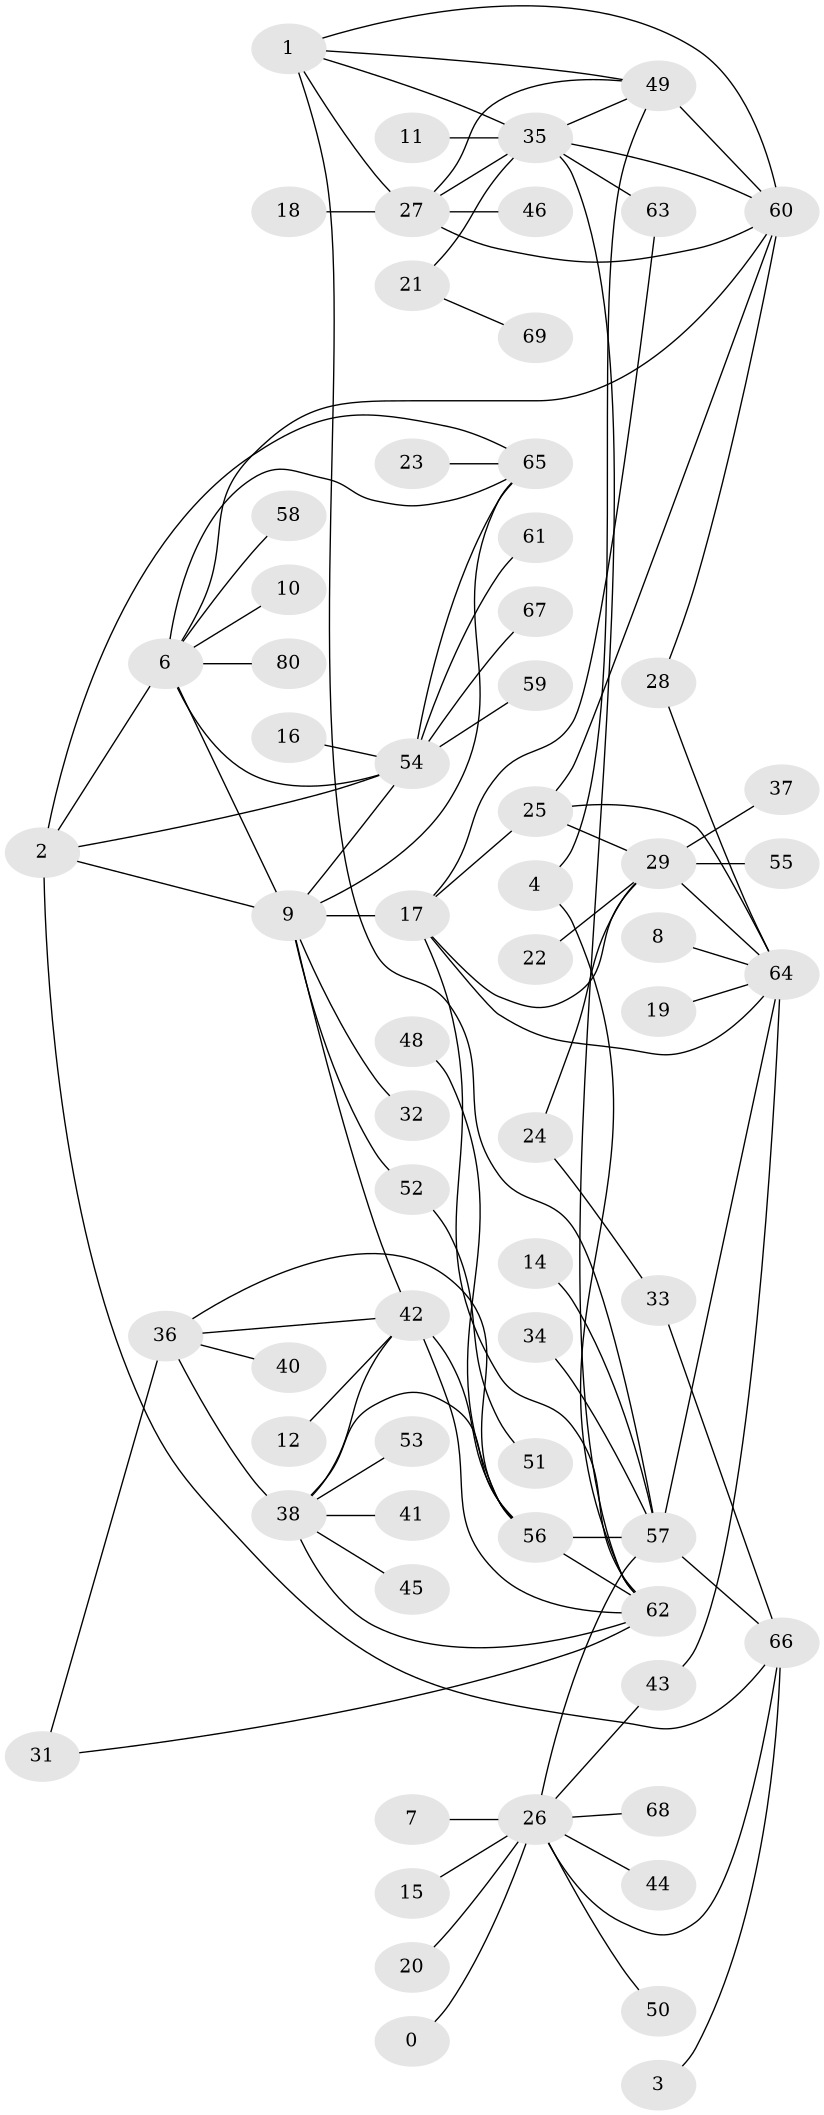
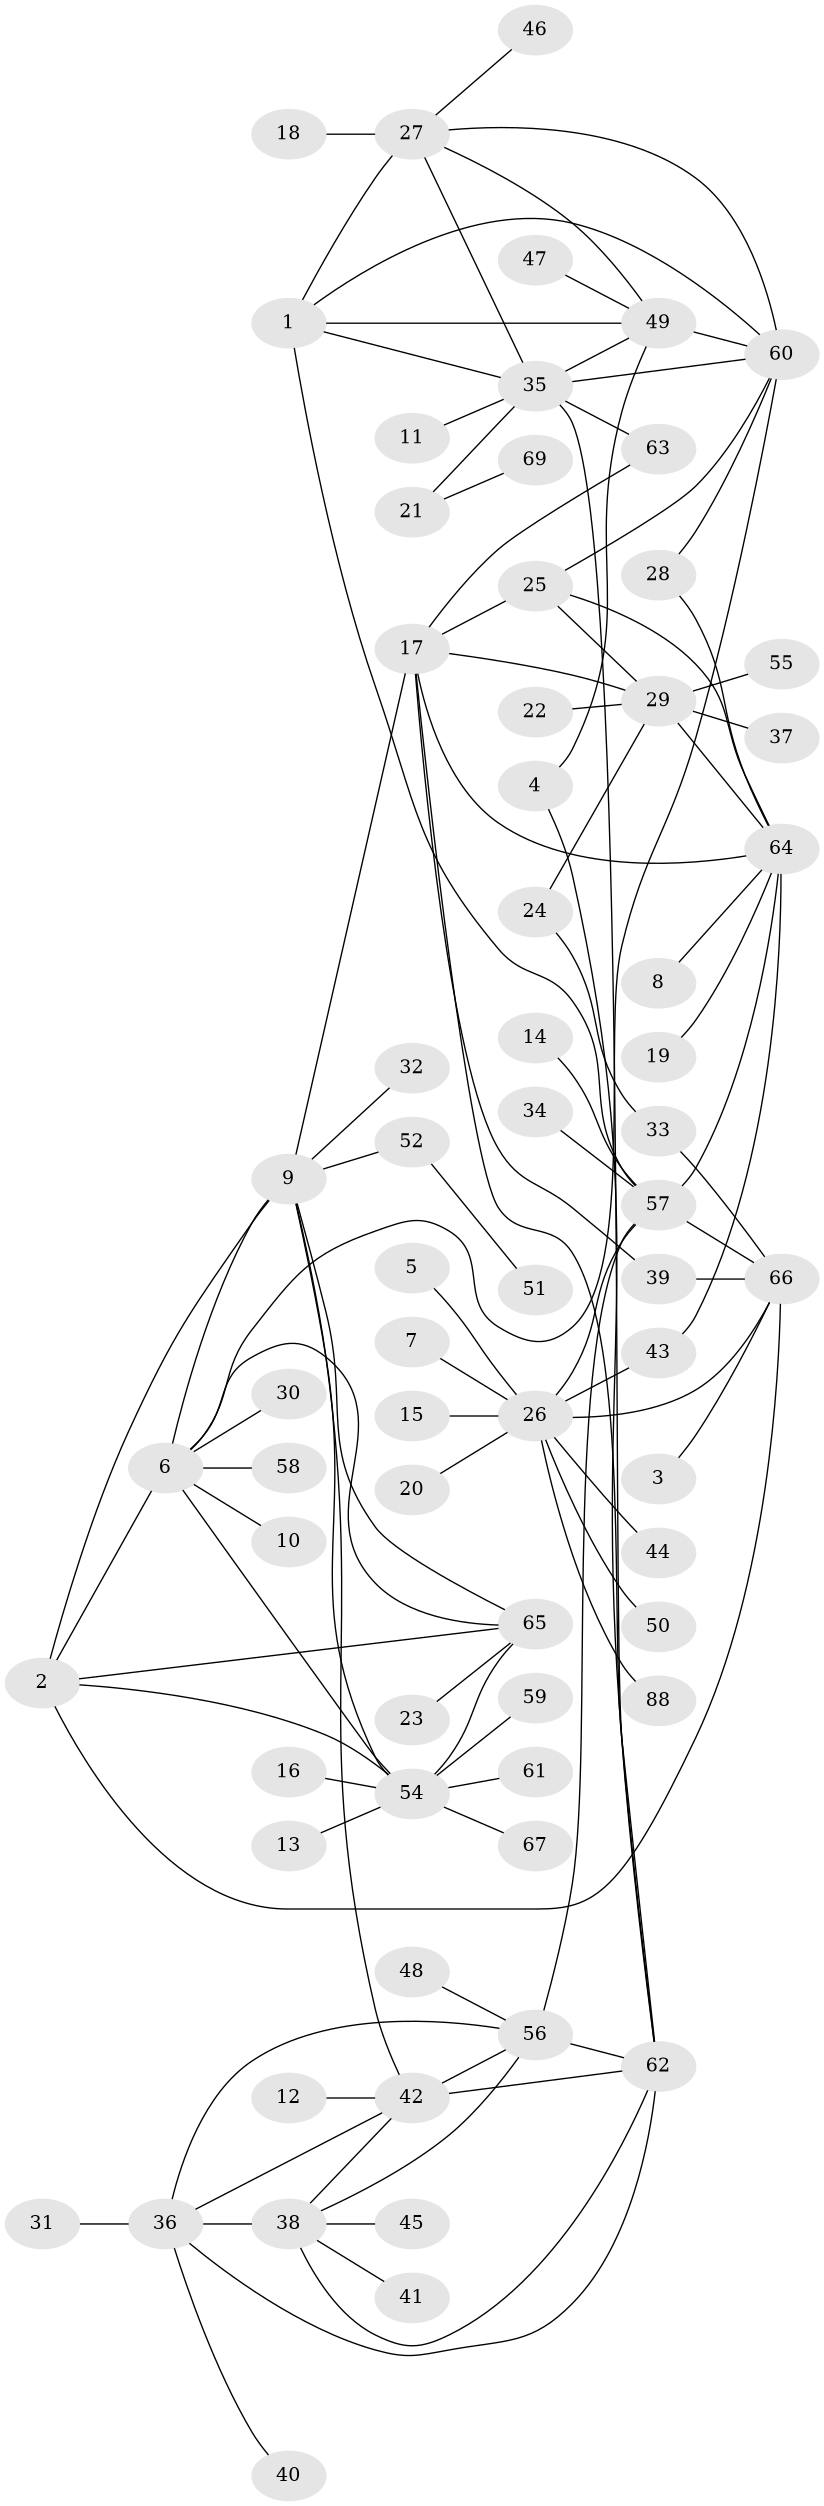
  graph {
    rankdir=LR
    node [color=gray90 style=filled]
    edge [weight=1.0]
    1
    27
    35
    49
    57
    60
    46
    62
    63
    66
    64
    2
    6
    9
    54
    65
    10
-   30 [label=80]
+   30
    58
    17
    32
    42
    52
    59
    61
    67
    3
    4
-   5 [label=0]
+   5
    26
    43
    44
    50
-   68
+   68 [label=88]
    7
    8
    25
    29
+   39
    56
    51
    11
    12
+   13
    14
    15
    16
    37
    55
    18
    19
    20
    21
    69
    22
    23
    24
    33
    28
    31
    36
    38
    40
    34
    41
    45
-   53
+   47
    48
    1 -- 27
    1 -- 35
    1 -- 49 [weight=2.0]
    1 -- 57
    1 -- 60
    27 -- 35
    27 -- 49 [weight=2.0]
    27 -- 60
    27 -- 46
    35 -- 49 [weight=2.0]
    35 -- 60
    35 -- 62
    35 -- 63
    49 -- 60 [weight=2.0]
    57 -- 66 [weight=3.0]
    57 -- 64
    2 -- 66
    2 -- 6
    2 -- 9
    2 -- 54 [weight=2.0]
    2 -- 65
    6 -- 60
    6 -- 9
    6 -- 54 [weight=2.0]
    6 -- 65
    6 -- 10
    6 -- 30
    6 -- 58
    9 -- 54 [weight=2.0]
    9 -- 65
    9 -- 17
    9 -- 32
    9 -- 42
    9 -- 52
    54 -- 65 [weight=2.0]
    54 -- 59
    54 -- 61
    54 -- 67
    17 -- 62
    17 -- 63
    17 -- 64 [weight=2.0]
    17 -- 25 [weight=2.0]
    17 -- 29 [weight=4.0]
+   17 -- 39
    42 -- 62
    42 -- 56
    52 -- 51
    3 -- 66
    4 -- 49
    4 -- 62
    5 -- 26
    26 -- 57 [weight=6.0]
    26 -- 66 [weight=2.0]
    26 -- 43
    26 -- 44
    26 -- 50
    26 -- 68
    43 -- 64
    7 -- 26
    8 -- 64
    25 -- 60
    25 -- 64
    25 -- 29 [weight=2.0]
    29 -- 64 [weight=2.0]
    29 -- 37
    29 -- 55
+   39 -- 66
    56 -- 57
    56 -- 62
    11 -- 35
    12 -- 42
+   13 -- 54
    14 -- 57
    15 -- 26
    16 -- 54
    18 -- 27
    19 -- 64
    20 -- 26
    21 -- 35
    21 -- 69
    22 -- 29
    23 -- 65
    24 -- 29
    24 -- 33
    33 -- 66
    28 -- 60
    28 -- 64
    31 -- 36
-   31 -- 62 [weight=2.0]
+   36 -- 62 [weight=2.0]
    36 -- 42 [weight=2.0]
    36 -- 56 [weight=2.0]
    36 -- 38 [weight=2.0]
    36 -- 40
    38 -- 62
    38 -- 42
    38 -- 56
    38 -- 41
    38 -- 45
-   38 -- 53
    34 -- 57
+   47 -- 49
    48 -- 56
  }
